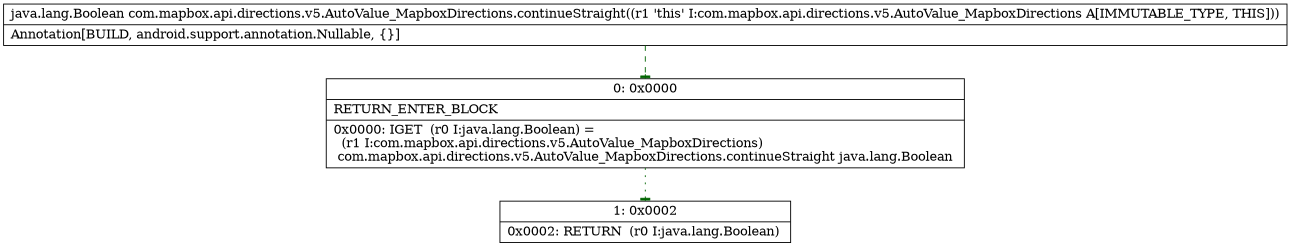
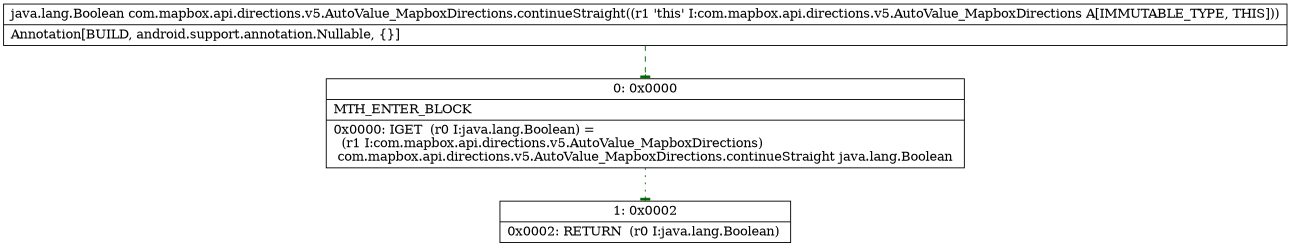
  digraph {
    node [shape=record]
    edge [color=darkgreen arrowhead=tee]
-   n1 [label="{0\:\ 0x0000|RETURN_ENTER_BLOCK\l|0x0000: IGET  (r0 I:java.lang.Boolean) = \l  (r1 I:com.mapbox.api.directions.v5.AutoValue_MapboxDirections)\l com.mapbox.api.directions.v5.AutoValue_MapboxDirections.continueStraight java.lang.Boolean \l}"]
+   n1 [label="{0\:\ 0x0000|MTH_ENTER_BLOCK\l|0x0000: IGET  (r0 I:java.lang.Boolean) = \l  (r1 I:com.mapbox.api.directions.v5.AutoValue_MapboxDirections)\l com.mapbox.api.directions.v5.AutoValue_MapboxDirections.continueStraight java.lang.Boolean \l}"]
    n2 [label="{1\:\ 0x0002|0x0002: RETURN  (r0 I:java.lang.Boolean) \l}"]
    n3 [label="{java.lang.Boolean com.mapbox.api.directions.v5.AutoValue_MapboxDirections.continueStraight((r1 'this' I:com.mapbox.api.directions.v5.AutoValue_MapboxDirections A[IMMUTABLE_TYPE, THIS]))  | Annotation[BUILD, android.support.annotation.Nullable, \{\}]\l}"]
    n1 -> n2 [style=dotted]
    n3 -> n1 [style=dashed]
  }
